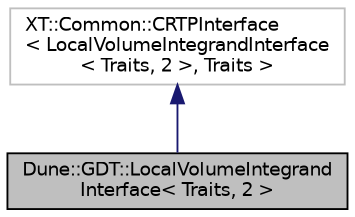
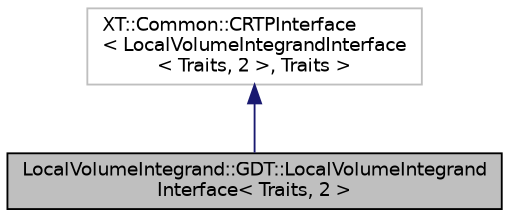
  digraph {
    node [fontname=Helvetica fontsize=10 shape=record style=filled]
-   n1 [color=black fillcolor=grey75 fontcolor=black height=0.2 label="Dune::GDT::LocalVolumeIntegrand\lInterface\< Traits, 2 \>" width=0.4]
+   n1 [color=black fillcolor=grey75 fontcolor=black height=0.2 label="LocalVolumeIntegrand::GDT::LocalVolumeIntegrand\lInterface\< Traits, 2 \>" width=0.4]
    n2 [color=grey75 fillcolor=white height=0.2 label="XT::Common::CRTPInterface\l\< LocalVolumeIntegrandInterface\l\< Traits, 2 \>, Traits \>" width=0.4]
    n2 -> n1 [color=midnightblue dir=back fontname=Helvetica fontsize=10 labelfontname=Helvetica labelfontsize=10 style=solid]
  }
